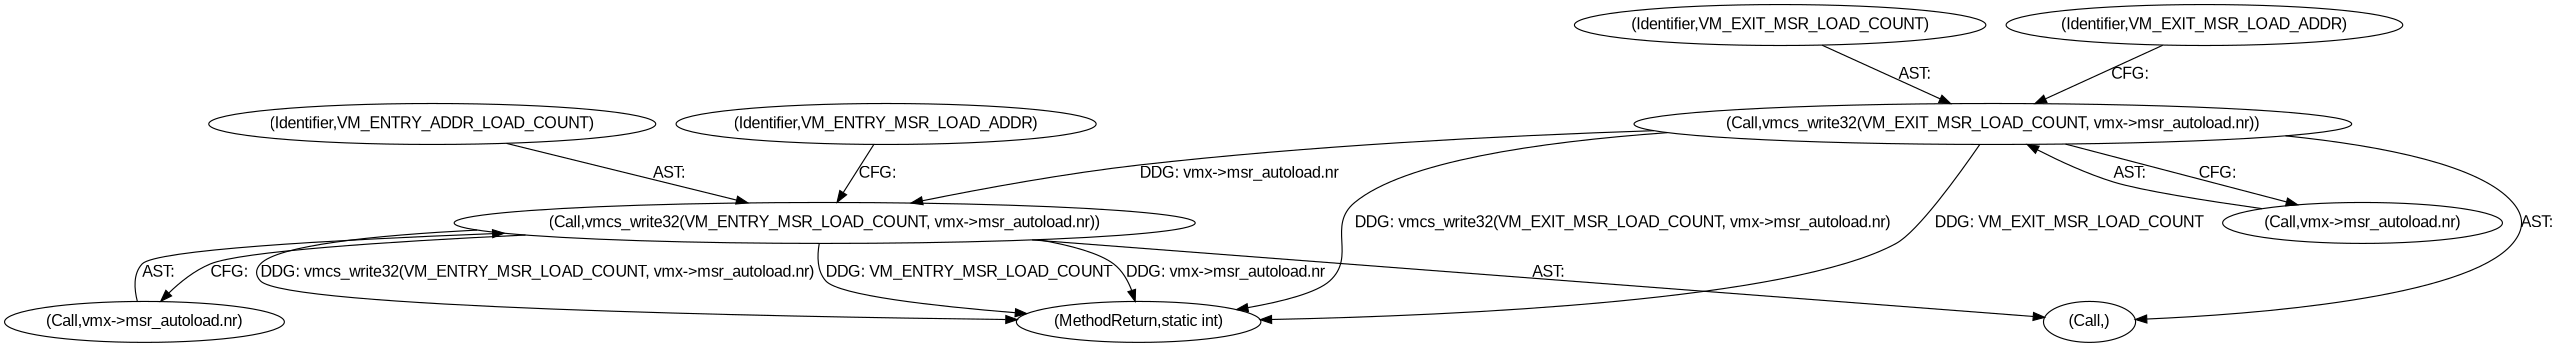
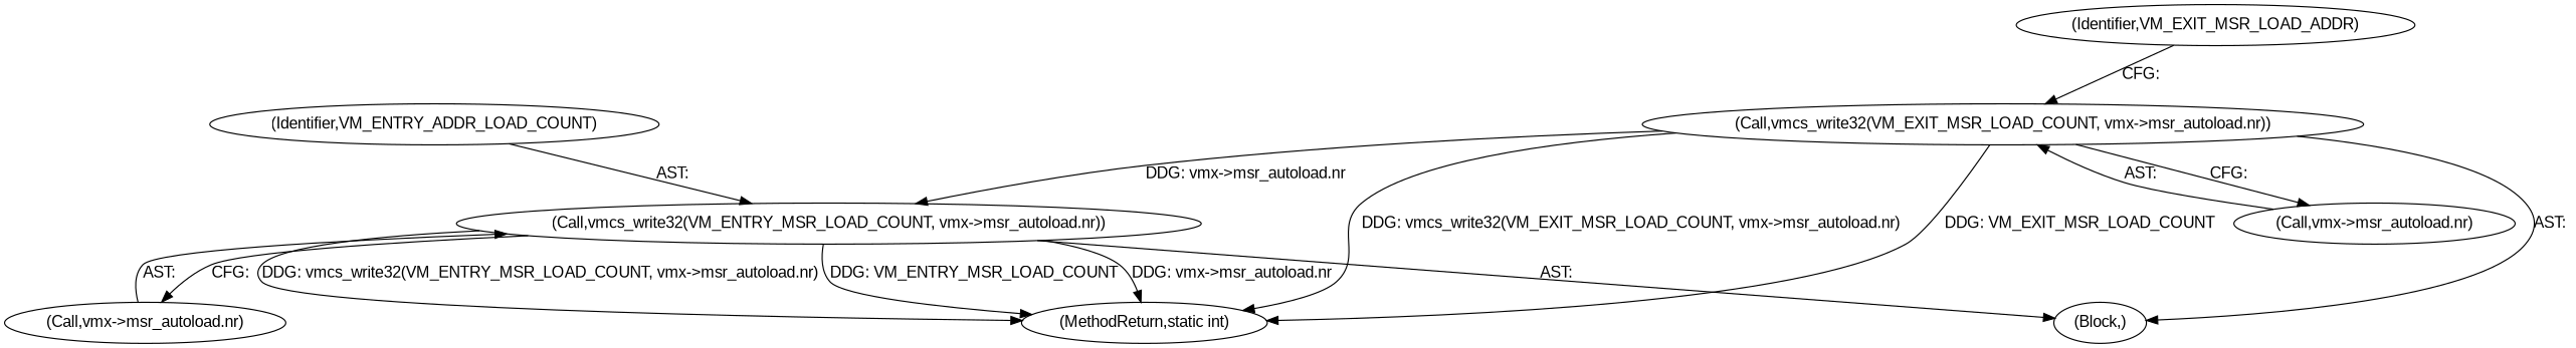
  digraph {
    fontname="Liberation Sans"
    node [fontname="Liberation Sans"]
    edge [fontname="Liberation Sans"]
    n1 [label="(Call,vmcs_write32(VM_ENTRY_MSR_LOAD_COUNT, vmx->msr_autoload.nr))"]
    n2 [label="(Call,vmx->msr_autoload.nr)"]
    n3 [label="(MethodReturn,static int)"]
-   n4 [label="(Call,)"]
+   n4 [label="(Block,)"]
    n5 [label="(Call,vmcs_write32(VM_EXIT_MSR_LOAD_COUNT, vmx->msr_autoload.nr))"]
    n6 [label="(Call,vmx->msr_autoload.nr)"]
    n7 [label="(Identifier,VM_ENTRY_ADDR_LOAD_COUNT)"]
-   n8 [label="(Identifier,VM_EXIT_MSR_LOAD_COUNT)"]
    n9 [label="(Identifier,VM_EXIT_MSR_LOAD_ADDR)"]
-   n10 [label="(Identifier,VM_ENTRY_MSR_LOAD_ADDR)"]
    n1 -> n2 [label="CFG: "]
    n1 -> n3 [label="DDG: VM_ENTRY_MSR_LOAD_COUNT"]
    n1 -> n3 [label="DDG: vmx->msr_autoload.nr"]
    n1 -> n3 [label="DDG: vmcs_write32(VM_ENTRY_MSR_LOAD_COUNT, vmx->msr_autoload.nr)"]
    n1 -> n4 [label="AST: "]
    n2 -> n1 [label="AST: "]
    n5 -> n1 [label="DDG: vmx->msr_autoload.nr"]
    n5 -> n3 [label="DDG: VM_EXIT_MSR_LOAD_COUNT"]
    n5 -> n3 [label="DDG: vmcs_write32(VM_EXIT_MSR_LOAD_COUNT, vmx->msr_autoload.nr)"]
    n5 -> n4 [label="AST: "]
    n5 -> n6 [label="CFG: "]
    n6 -> n5 [label="AST: "]
    n7 -> n1 [label="AST: "]
-   n8 -> n5 [label="AST: "]
    n9 -> n5 [label="CFG: "]
-   n10 -> n1 [label="CFG: "]
  }
